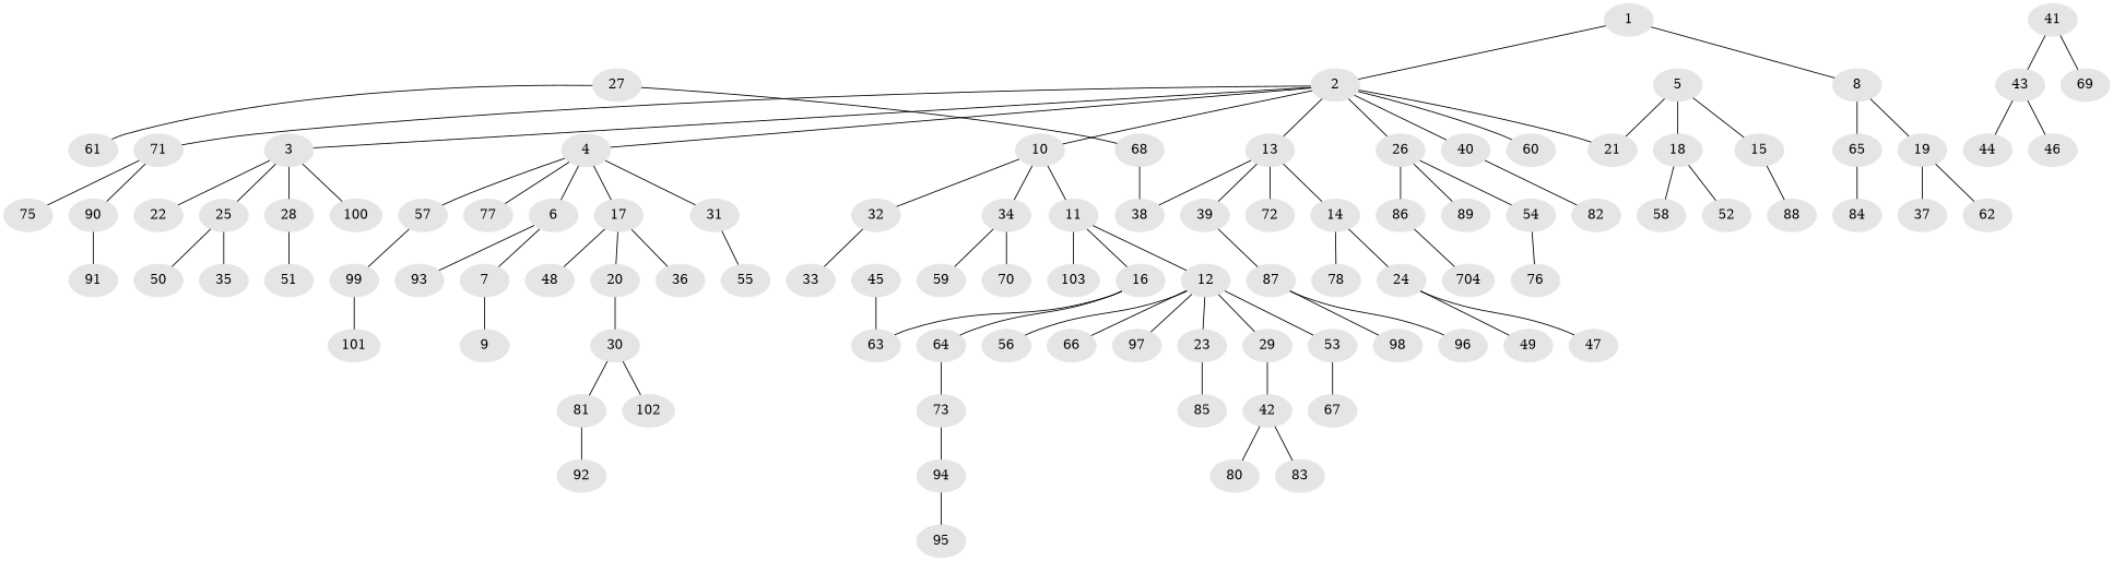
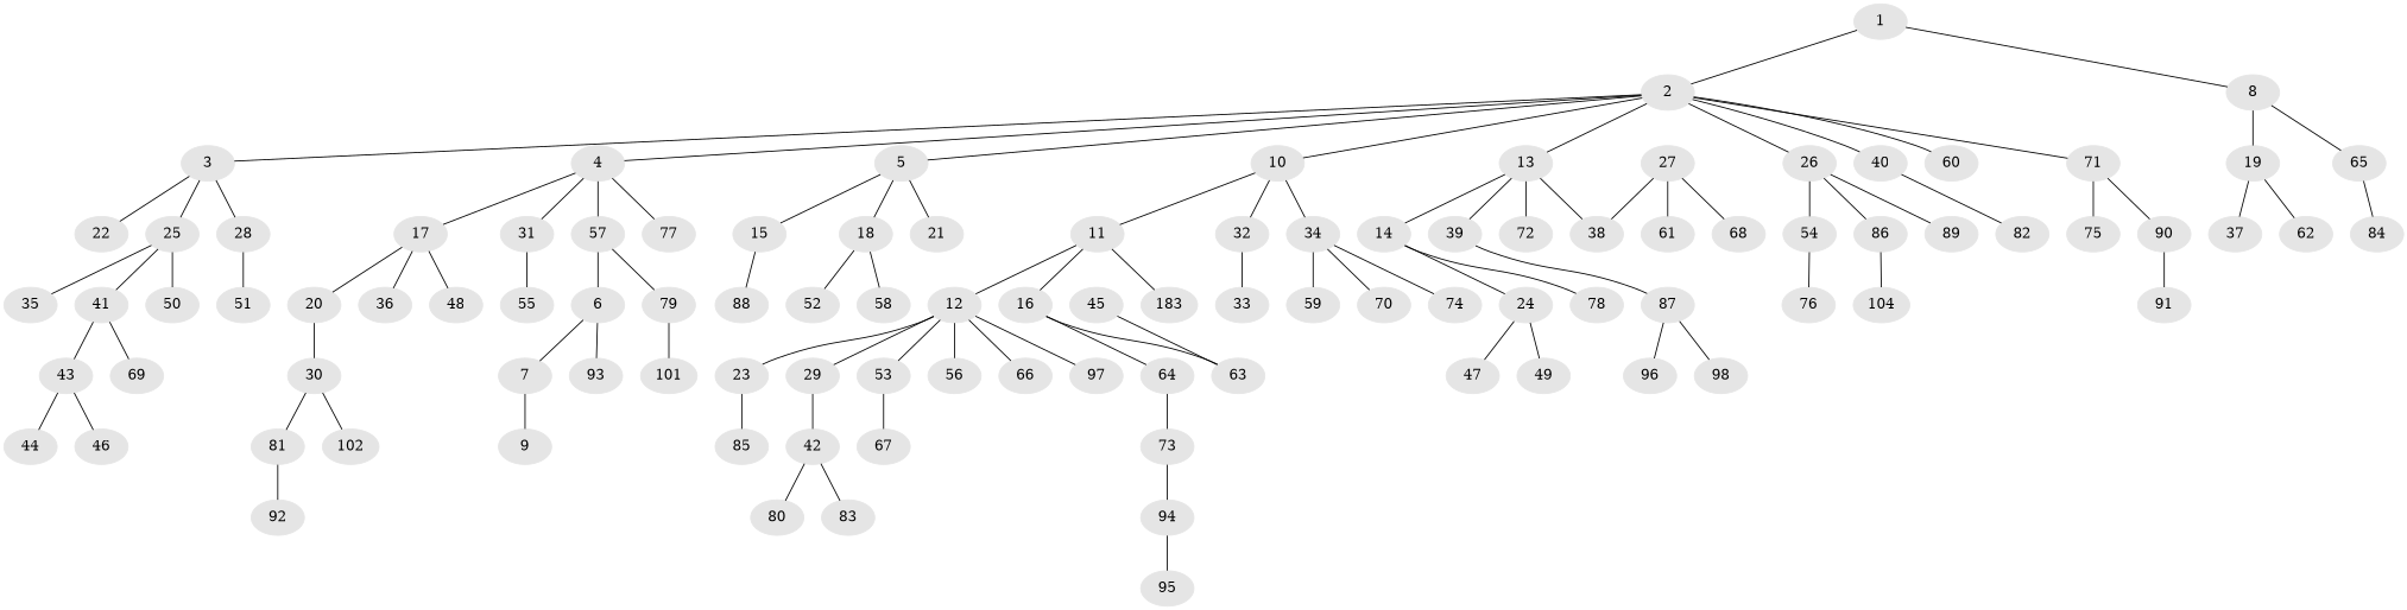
  graph {
    node [color=gray90 style=filled]
    1
    2
    8
    3
    4
    5
    10
    13
    26
    40
    60
    71
    19
    65
    22
    25
    28
-   100
    6
    17
    31
    57
    77
    15
    18
    21
    11
    32
    34
    14
    39
    72
    38
    54
    86
    89
    82
    75
    90
    35
    41
    50
    51
    7
    93
    20
    36
    48
    55
-   99
+   99 [label=79]
    88
    52
    58
    9
    37
    62
    84
    12
    16
-   103
+   103 [label=183]
    33
    59
    70
+   74
    23
    29
    53
    56
    66
    97
    64
    63
    85
    42
    67
    24
    78
    27
    61
    68
    87
    47
    49
    45
    73
    30
    81
    102
    43
    69
    76
-   104 [label=704]
+   104
    80
    83
    92
    96
    98
    44
    46
    101
    94
    91
    95
    1 -- 2
    1 -- 8
    2 -- 3
    2 -- 4
-   2 -- 21
+   2 -- 5
    2 -- 10
    2 -- 13
    2 -- 26
    2 -- 40
    2 -- 60
    2 -- 71
    8 -- 19
    8 -- 65
    3 -- 22
    3 -- 25
    3 -- 28
-   3 -- 100
-   4 -- 6
+   57 -- 6
    4 -- 17
    4 -- 31
    4 -- 57
    4 -- 77
    5 -- 15
    5 -- 18
    5 -- 21
    10 -- 11
    10 -- 32
    10 -- 34
    13 -- 14
    13 -- 39
    13 -- 72
    13 -- 38
    26 -- 54
    26 -- 86
    26 -- 89
    40 -- 82
    71 -- 75
    71 -- 90
    19 -- 37
    19 -- 62
    65 -- 84
    25 -- 35
+   25 -- 41
    25 -- 50
    28 -- 51
    6 -- 7
    6 -- 93
    17 -- 20
    17 -- 36
    17 -- 48
    31 -- 55
    57 -- 99
    15 -- 88
    18 -- 52
    18 -- 58
    11 -- 12
    11 -- 16
    11 -- 103
    32 -- 33
    34 -- 59
    34 -- 70
+   34 -- 74
    14 -- 24
    14 -- 78
    39 -- 87
    54 -- 76
    86 -- 104
    90 -- 91
    41 -- 43
    41 -- 69
    7 -- 9
    20 -- 30
    99 -- 101
    12 -- 23
    12 -- 29
    12 -- 53
    12 -- 56
    12 -- 66
    12 -- 97
    16 -- 64
    16 -- 63
    23 -- 85
    29 -- 42
    53 -- 67
    64 -- 73
    42 -- 80
    42 -- 83
    24 -- 47
    24 -- 49
-   68 -- 38
+   27 -- 38
    27 -- 61
    27 -- 68
    87 -- 96
    87 -- 98
    45 -- 63
    73 -- 94
    30 -- 81
    30 -- 102
    81 -- 92
    43 -- 44
    43 -- 46
    94 -- 95
  }
